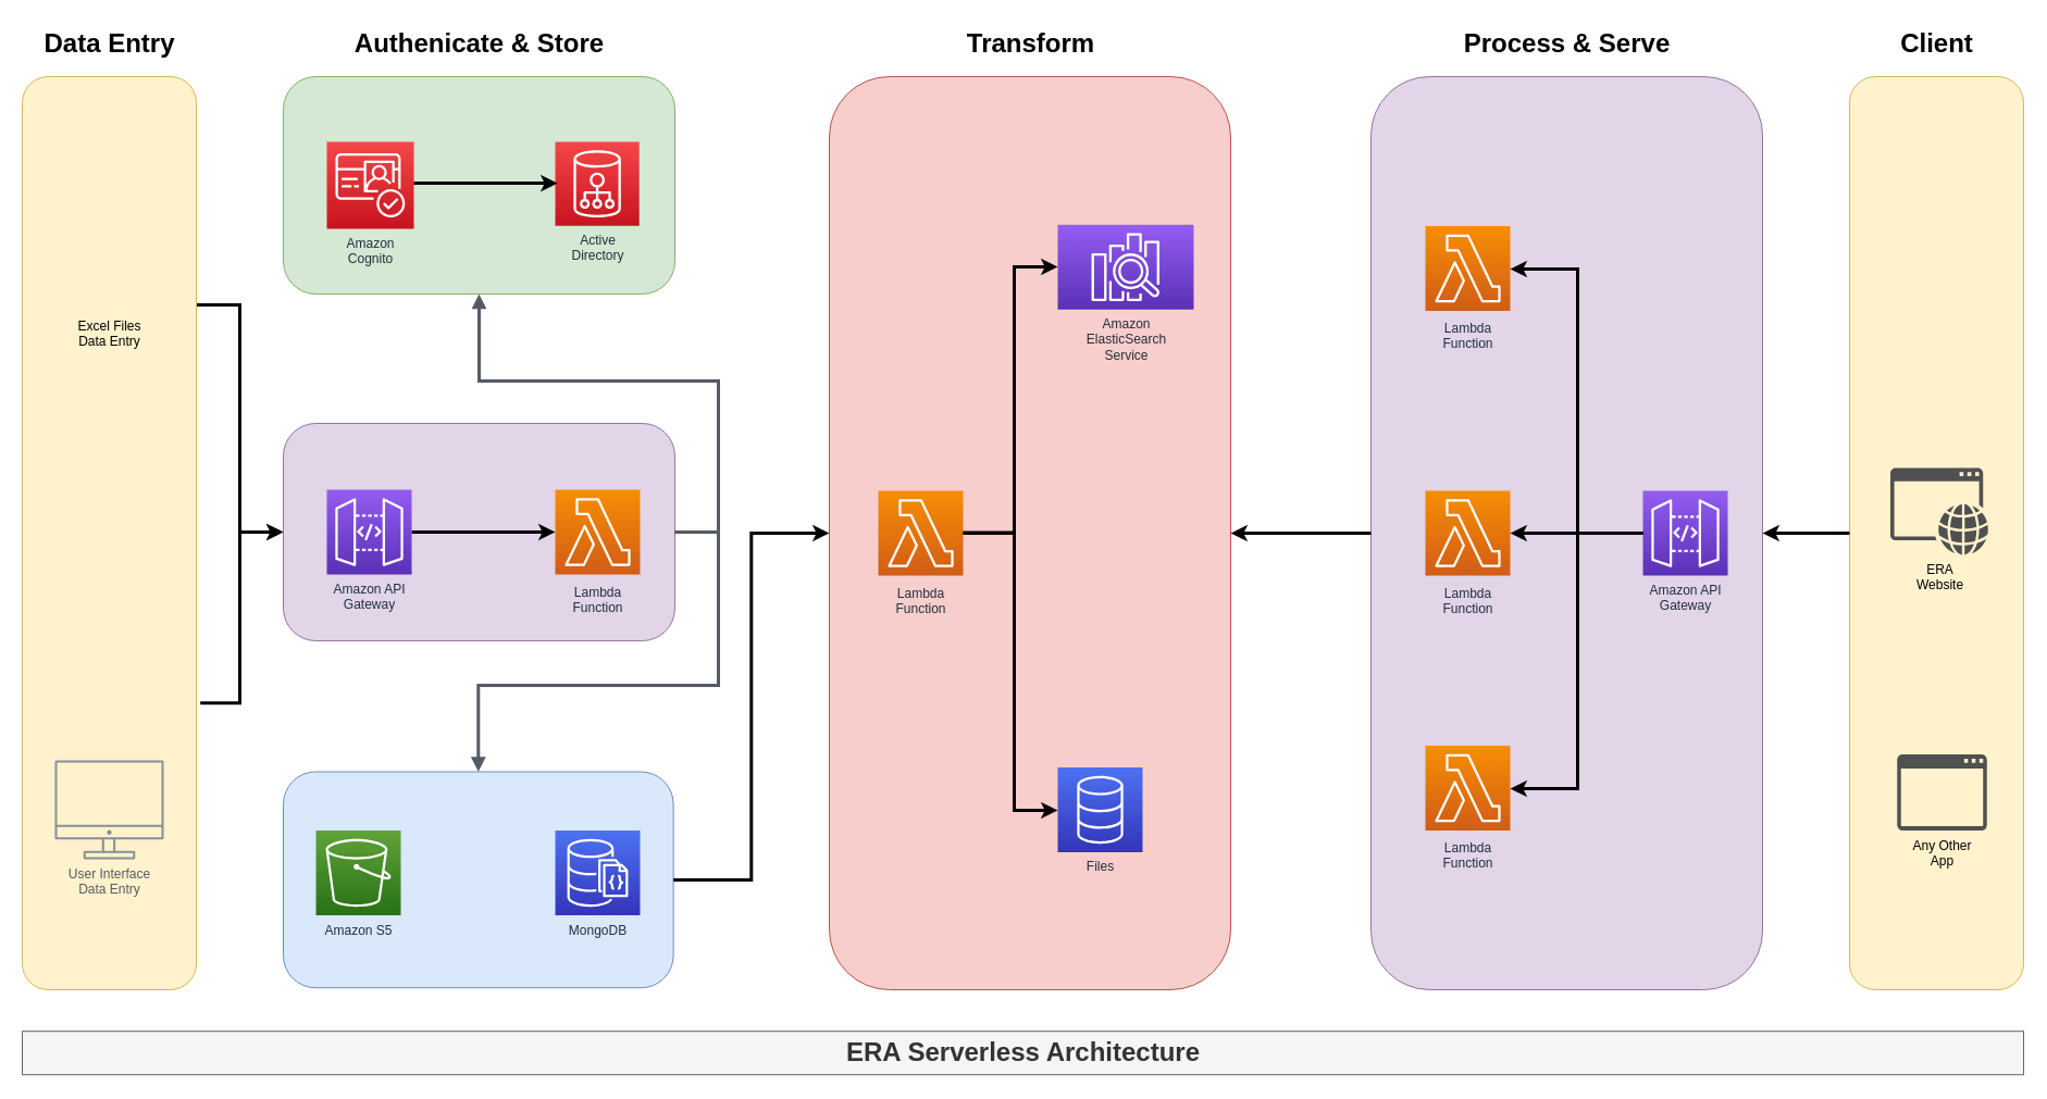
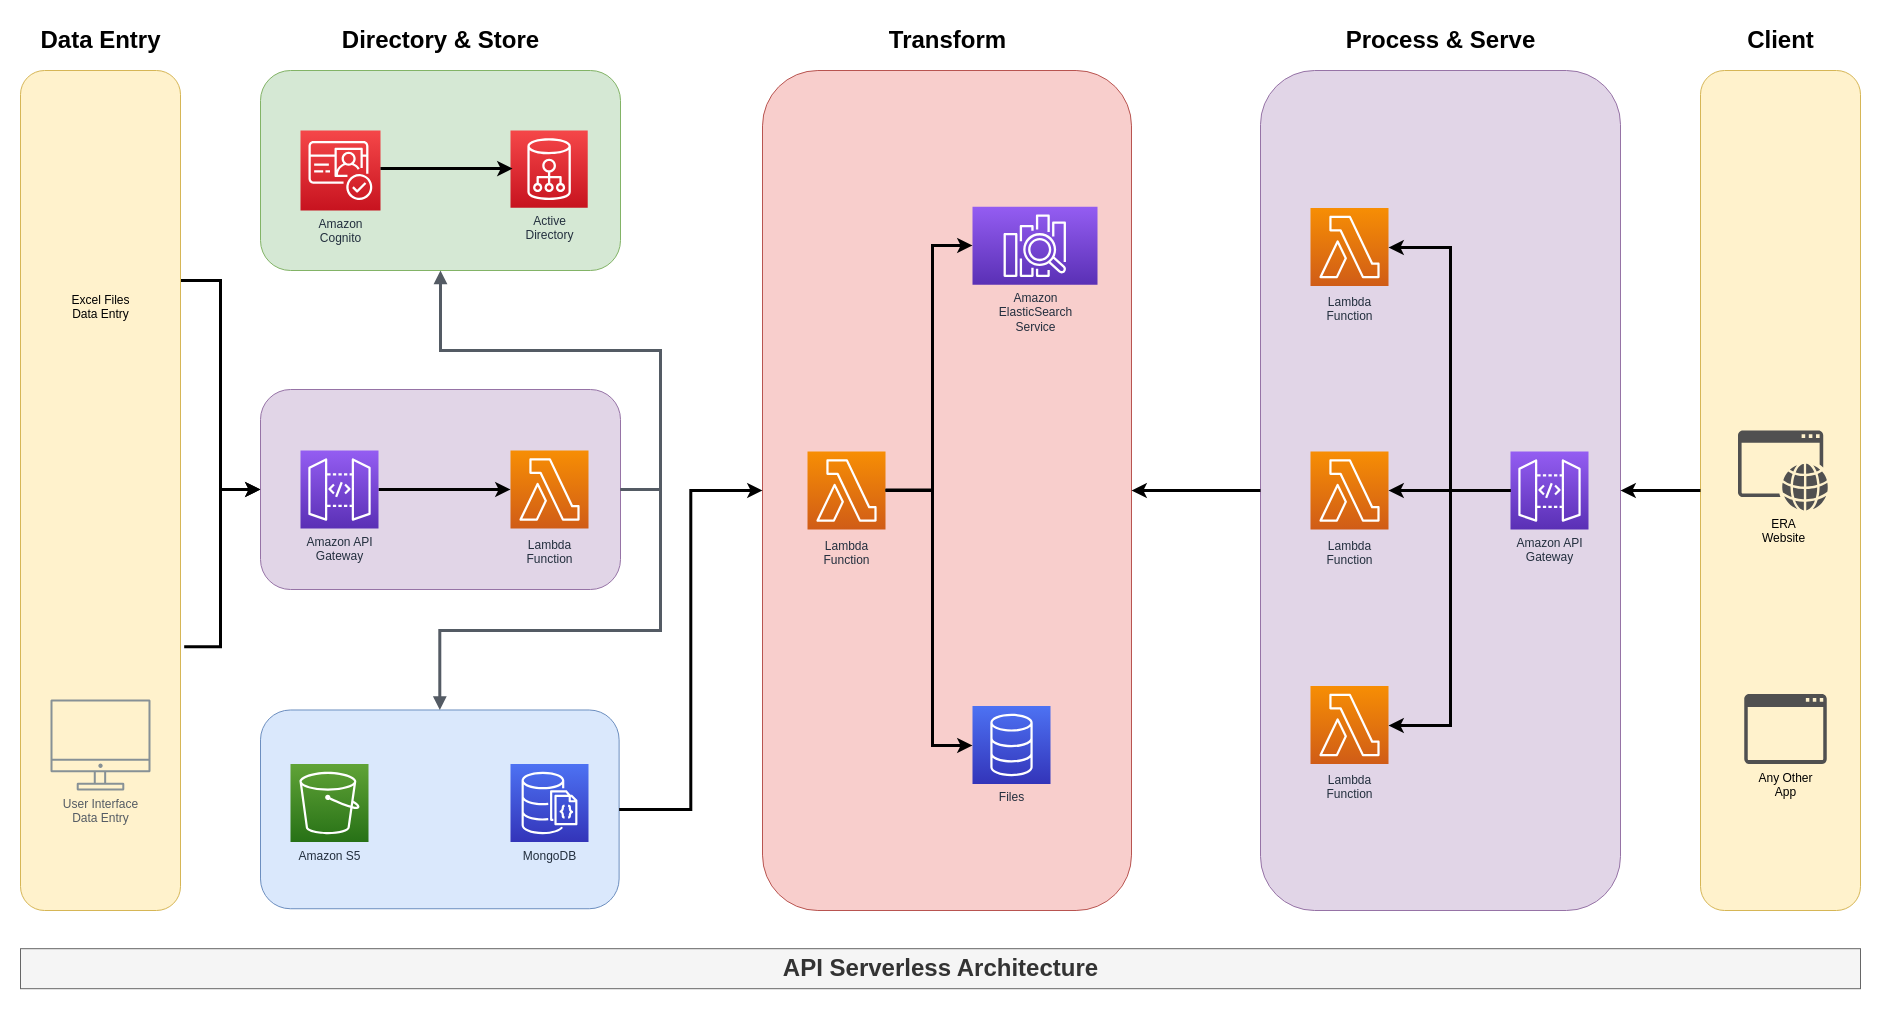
  <mxCell id="0" />
  <mxCell id="1" parent="0" />
  <mxCell id="2" value="" style="rounded=1;whiteSpace=wrap;html=1;labelBackgroundColor=none;labelBorderColor=none;fillColor=#e1d5e7;align=right;strokeColor=#9673a6;" vertex="1" parent="1"><mxGeometry x="1260" y="70" width="360" height="840" as="geometry" /></mxCell>
  <mxCell id="3" value="" style="rounded=1;whiteSpace=wrap;html=1;fillColor=#dae8fc;strokeColor=#6c8ebf;rotation=-90;" vertex="1" parent="1"><mxGeometry x="339.94" y="629.57" width="198.75" height="358.62" as="geometry" /></mxCell>
  <mxCell id="4" style="edgeStyle=orthogonalEdgeStyle;rounded=0;orthogonalLoop=1;jettySize=auto;html=1;exitX=1;exitY=0.25;exitDx=0;exitDy=0;entryX=0;entryY=0.5;entryDx=0;entryDy=0;strokeWidth=3;" edge="1" parent="1" source="5" target="12"><mxGeometry relative="1" as="geometry" /></mxCell>
  <mxCell id="5" value="" style="rounded=1;whiteSpace=wrap;html=1;fillColor=#fff2cc;strokeColor=#d6b656;" vertex="1" parent="1"><mxGeometry x="20" y="70" width="160" height="840" as="geometry" /></mxCell>
  <mxCell id="6" value="User Interface &lt;br&gt;Data Entry" style="outlineConnect=0;gradientColor=none;fontColor=#545B64;strokeColor=none;fillColor=#879196;dashed=0;verticalLabelPosition=bottom;verticalAlign=top;align=center;html=1;fontSize=12;fontStyle=0;aspect=fixed;shape=mxgraph.aws4.illustration_desktop;pointerEvents=1;labelBackgroundColor=none;" parent="1" vertex="1"><mxGeometry x="50" y="699" width="100" height="91" as="geometry" /></mxCell>
  <mxCell id="7" value="Amazon S5" style="outlineConnect=0;fontColor=#232F3E;gradientColor=#60A337;gradientDirection=north;fillColor=#277116;strokeColor=#ffffff;dashed=0;verticalLabelPosition=bottom;verticalAlign=top;align=center;html=1;fontSize=12;fontStyle=0;aspect=fixed;shape=mxgraph.aws4.resourceIcon;resIcon=mxgraph.aws4.s3;labelBackgroundColor=none;" parent="1" vertex="1"><mxGeometry x="290" y="763.5" width="78" height="78" as="geometry" /></mxCell>
  <mxCell id="8" value="Excel Files&lt;br&gt;Data Entry" style="shape=image;html=1;verticalAlign=top;verticalLabelPosition=bottom;labelBackgroundColor=none;imageAspect=0;aspect=fixed;image=https://cdn3.iconfinder.com/data/icons/document-icons-2/30/647708-excel-128.png" vertex="1" parent="1"><mxGeometry x="59.75" y="205" width="80.5" height="80.5" as="geometry" /></mxCell>
  <mxCell id="9" value="MongoDB" style="sketch=0;points=[[0,0,0],[0.25,0,0],[0.5,0,0],[0.75,0,0],[1,0,0],[0,1,0],[0.25,1,0],[0.5,1,0],[0.75,1,0],[1,1,0],[0,0.25,0],[0,0.5,0],[0,0.75,0],[1,0.25,0],[1,0.5,0],[1,0.75,0]];outlineConnect=0;fontColor=#232F3E;gradientColor=#4D72F3;gradientDirection=north;fillColor=#3334B9;strokeColor=#ffffff;dashed=0;verticalLabelPosition=bottom;verticalAlign=top;align=center;html=1;fontSize=12;fontStyle=0;aspect=fixed;shape=mxgraph.aws4.resourceIcon;resIcon=mxgraph.aws4.documentdb_with_mongodb_compatibility;" vertex="1" parent="1"><mxGeometry x="510" y="763.5" width="78" height="78" as="geometry" /></mxCell>
  <mxCell id="10" value="" style="group" vertex="1" connectable="0" parent="1"><mxGeometry x="260" y="389" width="360" height="235" as="geometry" /></mxCell>
  <mxCell id="11" value="&#10;&#10;&lt;pre&gt;&lt;code&gt;        {&#10;          &quot;term&quot;:&quot;213123&quot;,&#10;          &quot;frequency&quot;:5&#10;        }&#10;&lt;/code&gt;&lt;/pre&gt;&#10;&#10;" style="group" vertex="1" connectable="0" parent="10"><mxGeometry width="360" height="200" as="geometry" /></mxCell>
  <mxCell id="12" value="" style="rounded=1;whiteSpace=wrap;html=1;labelBackgroundColor=none;labelBorderColor=none;fillColor=#e1d5e7;align=right;strokeColor=#9673a6;" vertex="1" parent="11"><mxGeometry width="360" height="200" as="geometry" /></mxCell>
  <mxCell id="13" value="Lambda &lt;br&gt;Function" style="outlineConnect=0;fontColor=#232F3E;gradientColor=#F78E04;gradientDirection=north;fillColor=#D05C17;strokeColor=#ffffff;dashed=0;verticalLabelPosition=bottom;verticalAlign=top;align=center;html=1;fontSize=12;fontStyle=0;aspect=fixed;shape=mxgraph.aws4.resourceIcon;resIcon=mxgraph.aws4.lambda;labelBackgroundColor=none;spacingTop=3;" parent="11" vertex="1"><mxGeometry x="250" y="61" width="78" height="78" as="geometry" /></mxCell>
  <mxCell id="14" value="" style="edgeStyle=orthogonalEdgeStyle;rounded=0;orthogonalLoop=1;jettySize=auto;html=1;strokeWidth=3;" edge="1" parent="11" source="15" target="13"><mxGeometry relative="1" as="geometry" /></mxCell>
  <mxCell id="15" value="Amazon API&lt;br&gt;Gateway&lt;br&gt;" style="outlineConnect=0;fontColor=#232F3E;gradientColor=#945DF2;gradientDirection=north;fillColor=#5A30B5;strokeColor=#ffffff;dashed=0;verticalLabelPosition=bottom;verticalAlign=top;align=center;html=1;fontSize=12;fontStyle=0;aspect=fixed;shape=mxgraph.aws4.resourceIcon;resIcon=mxgraph.aws4.api_gateway;labelBackgroundColor=none;" parent="11" vertex="1"><mxGeometry x="40" y="61" width="78" height="78" as="geometry" /></mxCell>
  <mxCell id="16" value="&#10;&#10;&lt;pre&gt;&lt;code&gt;        {&#10;          &quot;term&quot;:&quot;213123&quot;,&#10;          &quot;frequency&quot;:5&#10;        }&#10;&lt;/code&gt;&lt;/pre&gt;&#10;&#10;" style="group" vertex="1" connectable="0" parent="1"><mxGeometry x="260" y="70" width="360" height="200" as="geometry" /></mxCell>
  <mxCell id="17" value="" style="rounded=1;whiteSpace=wrap;html=1;labelBackgroundColor=none;labelBorderColor=none;fillColor=#d5e8d4;align=right;strokeColor=#82b366;" vertex="1" parent="16"><mxGeometry width="360" height="200" as="geometry" /></mxCell>
  <mxCell id="18" value="Amazon &lt;br&gt;Cognito" style="outlineConnect=0;fontColor=#232F3E;gradientColor=#F54749;gradientDirection=north;fillColor=#C7131F;strokeColor=#ffffff;dashed=0;verticalLabelPosition=bottom;verticalAlign=top;align=center;html=1;fontSize=12;fontStyle=0;aspect=fixed;shape=mxgraph.aws4.resourceIcon;resIcon=mxgraph.aws4.cognito;labelBackgroundColor=none;" parent="16" vertex="1"><mxGeometry x="40" y="60" width="80" height="80" as="geometry" /></mxCell>
  <mxCell id="19" value="Active&lt;br&gt;Directory" style="outlineConnect=0;fontColor=#232F3E;gradientColor=#F54749;gradientDirection=north;fillColor=#C7131F;strokeColor=#ffffff;dashed=0;verticalLabelPosition=bottom;verticalAlign=top;align=center;html=1;fontSize=12;fontStyle=0;aspect=fixed;shape=mxgraph.aws4.resourceIcon;resIcon=mxgraph.aws4.cloud_directory;labelBackgroundColor=none;" parent="16" vertex="1"><mxGeometry x="250" y="60" width="77.22" height="77.22" as="geometry" /></mxCell>
  <mxCell id="20" value="" style="edgeStyle=orthogonalEdgeStyle;rounded=0;orthogonalLoop=1;jettySize=auto;html=1;strokeWidth=3;" edge="1" parent="16"><mxGeometry relative="1" as="geometry"><mxPoint x="120" y="98.11" as="sourcePoint" /><mxPoint x="252" y="98.11" as="targetPoint" /></mxGeometry></mxCell>
  <mxCell id="21" value="" style="edgeStyle=orthogonalEdgeStyle;rounded=0;orthogonalLoop=1;jettySize=auto;html=1;exitX=1.023;exitY=0.686;exitDx=0;exitDy=0;exitPerimeter=0;entryX=0;entryY=0.5;entryDx=0;entryDy=0;strokeWidth=3;" edge="1" parent="1" source="5" target="12"><mxGeometry relative="1" as="geometry"><mxPoint x="290" y="310" as="targetPoint" /></mxGeometry></mxCell>
  <mxCell id="22" value="" style="edgeStyle=orthogonalEdgeStyle;html=1;endArrow=block;elbow=vertical;startArrow=none;startFill=0;endFill=1;strokeColor=#545B64;rounded=0;strokeWidth=3;" edge="1" parent="1" target="17"><mxGeometry width="100" relative="1" as="geometry"><mxPoint x="620" y="489" as="sourcePoint" /><mxPoint x="880" y="550" as="targetPoint" /><Array as="points"><mxPoint x="660" y="489" /><mxPoint x="660" y="350" /><mxPoint x="440" y="350" /></Array></mxGeometry></mxCell>
  <mxCell id="23" value="" style="edgeStyle=orthogonalEdgeStyle;html=1;endArrow=block;elbow=vertical;startArrow=none;startFill=0;endFill=1;strokeColor=#545B64;rounded=0;strokeWidth=3;exitX=1;exitY=0.5;exitDx=0;exitDy=0;entryX=1;entryY=0.5;entryDx=0;entryDy=0;" edge="1" parent="1" source="12" target="3"><mxGeometry width="100" relative="1" as="geometry"><mxPoint x="630" y="499" as="sourcePoint" /><mxPoint x="420" y="650" as="targetPoint" /><Array as="points"><mxPoint x="660" y="489" /><mxPoint x="660" y="630" /><mxPoint x="439" y="630" /></Array></mxGeometry></mxCell>
  <mxCell id="24" value="" style="rounded=1;whiteSpace=wrap;html=1;fillColor=#f8cecc;strokeColor=#b85450;" vertex="1" parent="1"><mxGeometry x="762" y="70" width="369" height="840" as="geometry" /></mxCell>
  <mxCell id="25" value="Amazon&lt;br&gt;ElasticSearch&lt;br&gt;Service&lt;br&gt;" style="outlineConnect=0;fontColor=#232F3E;gradientColor=#945DF2;gradientDirection=north;fillColor=#5A30B5;strokeColor=#ffffff;dashed=0;verticalLabelPosition=bottom;verticalAlign=top;align=center;html=1;fontSize=12;fontStyle=0;aspect=fixed;shape=mxgraph.aws4.resourceIcon;resIcon=mxgraph.aws4.elasticsearch_service;labelBackgroundColor=none;" parent="1" vertex="1"><mxGeometry x="972.004" y="206.248" width="125" height="78" as="geometry" /></mxCell>
  <mxCell id="26" value="Files" style="sketch=0;points=[[0,0,0],[0.25,0,0],[0.5,0,0],[0.75,0,0],[1,0,0],[0,1,0],[0.25,1,0],[0.5,1,0],[0.75,1,0],[1,1,0],[0,0.25,0],[0,0.5,0],[0,0.75,0],[1,0.25,0],[1,0.5,0],[1,0.75,0]];outlineConnect=0;fontColor=#232F3E;gradientColor=#4D72F3;gradientDirection=north;fillColor=#3334B9;strokeColor=#ffffff;dashed=0;verticalLabelPosition=bottom;verticalAlign=top;align=center;html=1;fontSize=12;fontStyle=0;aspect=fixed;shape=mxgraph.aws4.resourceIcon;resIcon=mxgraph.aws4.database;" vertex="1" parent="1"><mxGeometry x="972.004" y="705.497" width="78" height="78" as="geometry" /></mxCell>
  <mxCell id="27" value="Lambda&lt;br&gt;Function" style="outlineConnect=0;fontColor=#232F3E;gradientColor=#F78E04;gradientDirection=north;fillColor=#D05C17;strokeColor=#ffffff;dashed=0;verticalLabelPosition=bottom;verticalAlign=top;align=center;html=1;fontSize=12;fontStyle=0;aspect=fixed;shape=mxgraph.aws4.resourceIcon;resIcon=mxgraph.aws4.lambda;labelBackgroundColor=none;spacingTop=3;" vertex="1" parent="1"><mxGeometry x="807.006" y="450.995" width="78" height="78" as="geometry" /></mxCell>
  <mxCell id="28" value="" style="edgeStyle=orthogonalEdgeStyle;rounded=0;orthogonalLoop=1;jettySize=auto;html=1;strokeWidth=3;exitX=0.5;exitY=1;exitDx=0;exitDy=0;entryX=0;entryY=0.5;entryDx=0;entryDy=0;" edge="1" parent="1" source="3" target="24"><mxGeometry relative="1" as="geometry"><mxPoint x="668" y="858" as="sourcePoint" /><mxPoint x="800" y="858" as="targetPoint" /></mxGeometry></mxCell>
  <mxCell id="29" value="" style="edgeStyle=orthogonalEdgeStyle;rounded=0;orthogonalLoop=1;jettySize=auto;html=1;strokeWidth=3;" edge="1" parent="1" source="27" target="25"><mxGeometry relative="1" as="geometry"><mxPoint x="902" y="490" as="sourcePoint" /><mxPoint x="1014" y="490" as="targetPoint" /><Array as="points"><mxPoint x="932" y="490" /><mxPoint x="932" y="245" /></Array></mxGeometry></mxCell>
  <mxCell id="30" value="" style="edgeStyle=orthogonalEdgeStyle;rounded=0;orthogonalLoop=1;jettySize=auto;html=1;strokeWidth=3;" edge="1" parent="1" target="26"><mxGeometry relative="1" as="geometry"><mxPoint x="885" y="489.5" as="sourcePoint" /><mxPoint x="1017" y="489.5" as="targetPoint" /><Array as="points"><mxPoint x="932" y="490" /><mxPoint x="932" y="745" /></Array></mxGeometry></mxCell>
  <mxCell id="31" value="Amazon API&lt;br&gt;Gateway&lt;br&gt;" style="outlineConnect=0;fontColor=#232F3E;gradientColor=#945DF2;gradientDirection=north;fillColor=#5A30B5;strokeColor=#ffffff;dashed=0;verticalLabelPosition=bottom;verticalAlign=top;align=center;html=1;fontSize=12;fontStyle=0;aspect=fixed;shape=mxgraph.aws4.resourceIcon;resIcon=mxgraph.aws4.api_gateway;labelBackgroundColor=none;" vertex="1" parent="1"><mxGeometry x="1510" y="451" width="78" height="78" as="geometry" /></mxCell>
  <mxCell id="32" value="Lambda&lt;br&gt;Function" style="outlineConnect=0;fontColor=#232F3E;gradientColor=#F78E04;gradientDirection=north;fillColor=#D05C17;strokeColor=#ffffff;dashed=0;verticalLabelPosition=bottom;verticalAlign=top;align=center;html=1;fontSize=12;fontStyle=0;aspect=fixed;shape=mxgraph.aws4.resourceIcon;resIcon=mxgraph.aws4.lambda;labelBackgroundColor=none;spacingTop=3;" vertex="1" parent="1"><mxGeometry x="1309.996" y="207.495" width="78" height="78" as="geometry" /></mxCell>
  <mxCell id="33" value="Lambda&lt;br&gt;Function" style="outlineConnect=0;fontColor=#232F3E;gradientColor=#F78E04;gradientDirection=north;fillColor=#D05C17;strokeColor=#ffffff;dashed=0;verticalLabelPosition=bottom;verticalAlign=top;align=center;html=1;fontSize=12;fontStyle=0;aspect=fixed;shape=mxgraph.aws4.resourceIcon;resIcon=mxgraph.aws4.lambda;labelBackgroundColor=none;spacingTop=3;" vertex="1" parent="1"><mxGeometry x="1309.996" y="450.995" width="78" height="78" as="geometry" /></mxCell>
  <mxCell id="34" value="Lambda&lt;br&gt;Function" style="outlineConnect=0;fontColor=#232F3E;gradientColor=#F78E04;gradientDirection=north;fillColor=#D05C17;strokeColor=#ffffff;dashed=0;verticalLabelPosition=bottom;verticalAlign=top;align=center;html=1;fontSize=12;fontStyle=0;aspect=fixed;shape=mxgraph.aws4.resourceIcon;resIcon=mxgraph.aws4.lambda;labelBackgroundColor=none;spacingTop=3;" vertex="1" parent="1"><mxGeometry x="1309.996" y="685.495" width="78" height="78" as="geometry" /></mxCell>
  <mxCell id="35" value="" style="edgeStyle=orthogonalEdgeStyle;rounded=0;orthogonalLoop=1;jettySize=auto;html=1;strokeWidth=3;" edge="1" parent="1" source="31" target="33"><mxGeometry relative="1" as="geometry"><mxPoint x="1720" y="560" as="sourcePoint" /><mxPoint x="1807.004" y="815.5" as="targetPoint" /></mxGeometry></mxCell>
  <mxCell id="36" value="" style="edgeStyle=orthogonalEdgeStyle;rounded=0;orthogonalLoop=1;jettySize=auto;html=1;strokeWidth=3;" edge="1" parent="1" target="32"><mxGeometry relative="1" as="geometry"><mxPoint x="1510" y="490" as="sourcePoint" /><mxPoint x="1397.996" y="500" as="targetPoint" /><Array as="points"><mxPoint x="1450" y="490" /><mxPoint x="1450" y="247" /></Array></mxGeometry></mxCell>
  <mxCell id="37" value="" style="edgeStyle=orthogonalEdgeStyle;rounded=0;orthogonalLoop=1;jettySize=auto;html=1;strokeWidth=3;" edge="1" parent="1" target="34"><mxGeometry relative="1" as="geometry"><mxPoint x="1510" y="490" as="sourcePoint" /><mxPoint x="1397.996" y="257" as="targetPoint" /><Array as="points"><mxPoint x="1450" y="490" /><mxPoint x="1450" y="725" /></Array></mxGeometry></mxCell>
  <mxCell id="38" value="" style="edgeStyle=orthogonalEdgeStyle;rounded=0;orthogonalLoop=1;jettySize=auto;html=1;strokeWidth=3;exitX=0;exitY=0.5;exitDx=0;exitDy=0;" edge="1" parent="1" source="2" target="24"><mxGeometry relative="1" as="geometry"><mxPoint x="1690" y="370" as="sourcePoint" /><mxPoint x="1567.996" y="370" as="targetPoint" /></mxGeometry></mxCell>
  <mxCell id="39" value="" style="rounded=1;whiteSpace=wrap;html=1;fillColor=#fff2cc;strokeColor=#d6b656;" vertex="1" parent="1"><mxGeometry x="1700" y="70" width="160" height="840" as="geometry" /></mxCell>
  <mxCell id="40" value="ERA &lt;br&gt;Website" style="sketch=0;pointerEvents=1;shadow=0;dashed=0;html=1;strokeColor=none;fillColor=#505050;labelPosition=center;verticalLabelPosition=bottom;verticalAlign=top;outlineConnect=0;align=center;shape=mxgraph.office.concepts.application_web;labelBackgroundColor=none;labelBorderColor=none;" vertex="1" parent="1"><mxGeometry x="1737.5" y="430" width="90" height="80" as="geometry" /></mxCell>
  <mxCell id="41" value="Any Other &lt;br&gt;App" style="sketch=0;pointerEvents=1;shadow=0;dashed=0;html=1;strokeColor=none;fillColor=#505050;labelPosition=center;verticalLabelPosition=bottom;verticalAlign=top;outlineConnect=0;align=center;shape=mxgraph.office.concepts.application_generic;labelBackgroundColor=none;labelBorderColor=none;" vertex="1" parent="1"><mxGeometry x="1743.75" y="693.5" width="82.5" height="70" as="geometry" /></mxCell>
  <mxCell id="42" value="Data Entry" style="text;strokeColor=none;fillColor=none;html=1;fontSize=24;fontStyle=1;verticalAlign=middle;align=center;labelBackgroundColor=none;labelBorderColor=none;" vertex="1" parent="1"><mxGeometry x="20" y="20" width="160" height="40" as="geometry" /></mxCell>
- <mxCell id="43" value="Authenicate &amp;amp; Store" style="text;strokeColor=none;fillColor=none;html=1;fontSize=24;fontStyle=1;verticalAlign=middle;align=center;labelBackgroundColor=none;labelBorderColor=none;" vertex="1" parent="1"><mxGeometry x="260" y="20" width="360" height="40" as="geometry" /></mxCell>
+ <mxCell id="43" value="Directory &amp;amp; Store" style="text;strokeColor=none;fillColor=none;html=1;fontSize=24;fontStyle=1;verticalAlign=middle;align=center;labelBackgroundColor=none;labelBorderColor=none;" vertex="1" parent="1"><mxGeometry x="260" y="20" width="360" height="40" as="geometry" /></mxCell>
  <mxCell id="44" value="Transform" style="text;strokeColor=none;fillColor=none;html=1;fontSize=24;fontStyle=1;verticalAlign=middle;align=center;labelBackgroundColor=none;labelBorderColor=none;" vertex="1" parent="1"><mxGeometry x="762" y="20" width="370" height="40" as="geometry" /></mxCell>
  <mxCell id="45" value="Process &amp;amp; Serve" style="text;strokeColor=none;fillColor=none;html=1;fontSize=24;fontStyle=1;verticalAlign=middle;align=center;labelBackgroundColor=none;labelBorderColor=none;" vertex="1" parent="1"><mxGeometry x="1260" y="20" width="360" height="40" as="geometry" /></mxCell>
  <mxCell id="46" value="Client" style="text;strokeColor=none;fillColor=none;html=1;fontSize=24;fontStyle=1;verticalAlign=middle;align=center;labelBackgroundColor=none;labelBorderColor=none;" vertex="1" parent="1"><mxGeometry x="1700" y="20" width="160" height="40" as="geometry" /></mxCell>
  <mxCell id="47" value="" style="edgeStyle=orthogonalEdgeStyle;rounded=0;orthogonalLoop=1;jettySize=auto;html=1;strokeWidth=3;" edge="1" parent="1" source="39" target="2"><mxGeometry relative="1" as="geometry"><mxPoint x="1270" y="500" as="sourcePoint" /><mxPoint x="1159" y="500" as="targetPoint" /></mxGeometry></mxCell>
- <mxCell id="48" value="ERA Serverless Architecture" style="text;strokeColor=#666666;fillColor=#f5f5f5;html=1;fontSize=24;fontStyle=1;verticalAlign=middle;align=center;labelBackgroundColor=none;labelBorderColor=none;fontColor=#333333;" vertex="1" parent="1"><mxGeometry x="20" y="948.19" width="1840" height="40" as="geometry" /></mxCell>
+ <mxCell id="48" value="API Serverless Architecture" style="text;strokeColor=#666666;fillColor=#f5f5f5;html=1;fontSize=24;fontStyle=1;verticalAlign=middle;align=center;labelBackgroundColor=none;labelBorderColor=none;fontColor=#333333;" vertex="1" parent="1"><mxGeometry x="20" y="948.19" width="1840" height="40" as="geometry" /></mxCell>
